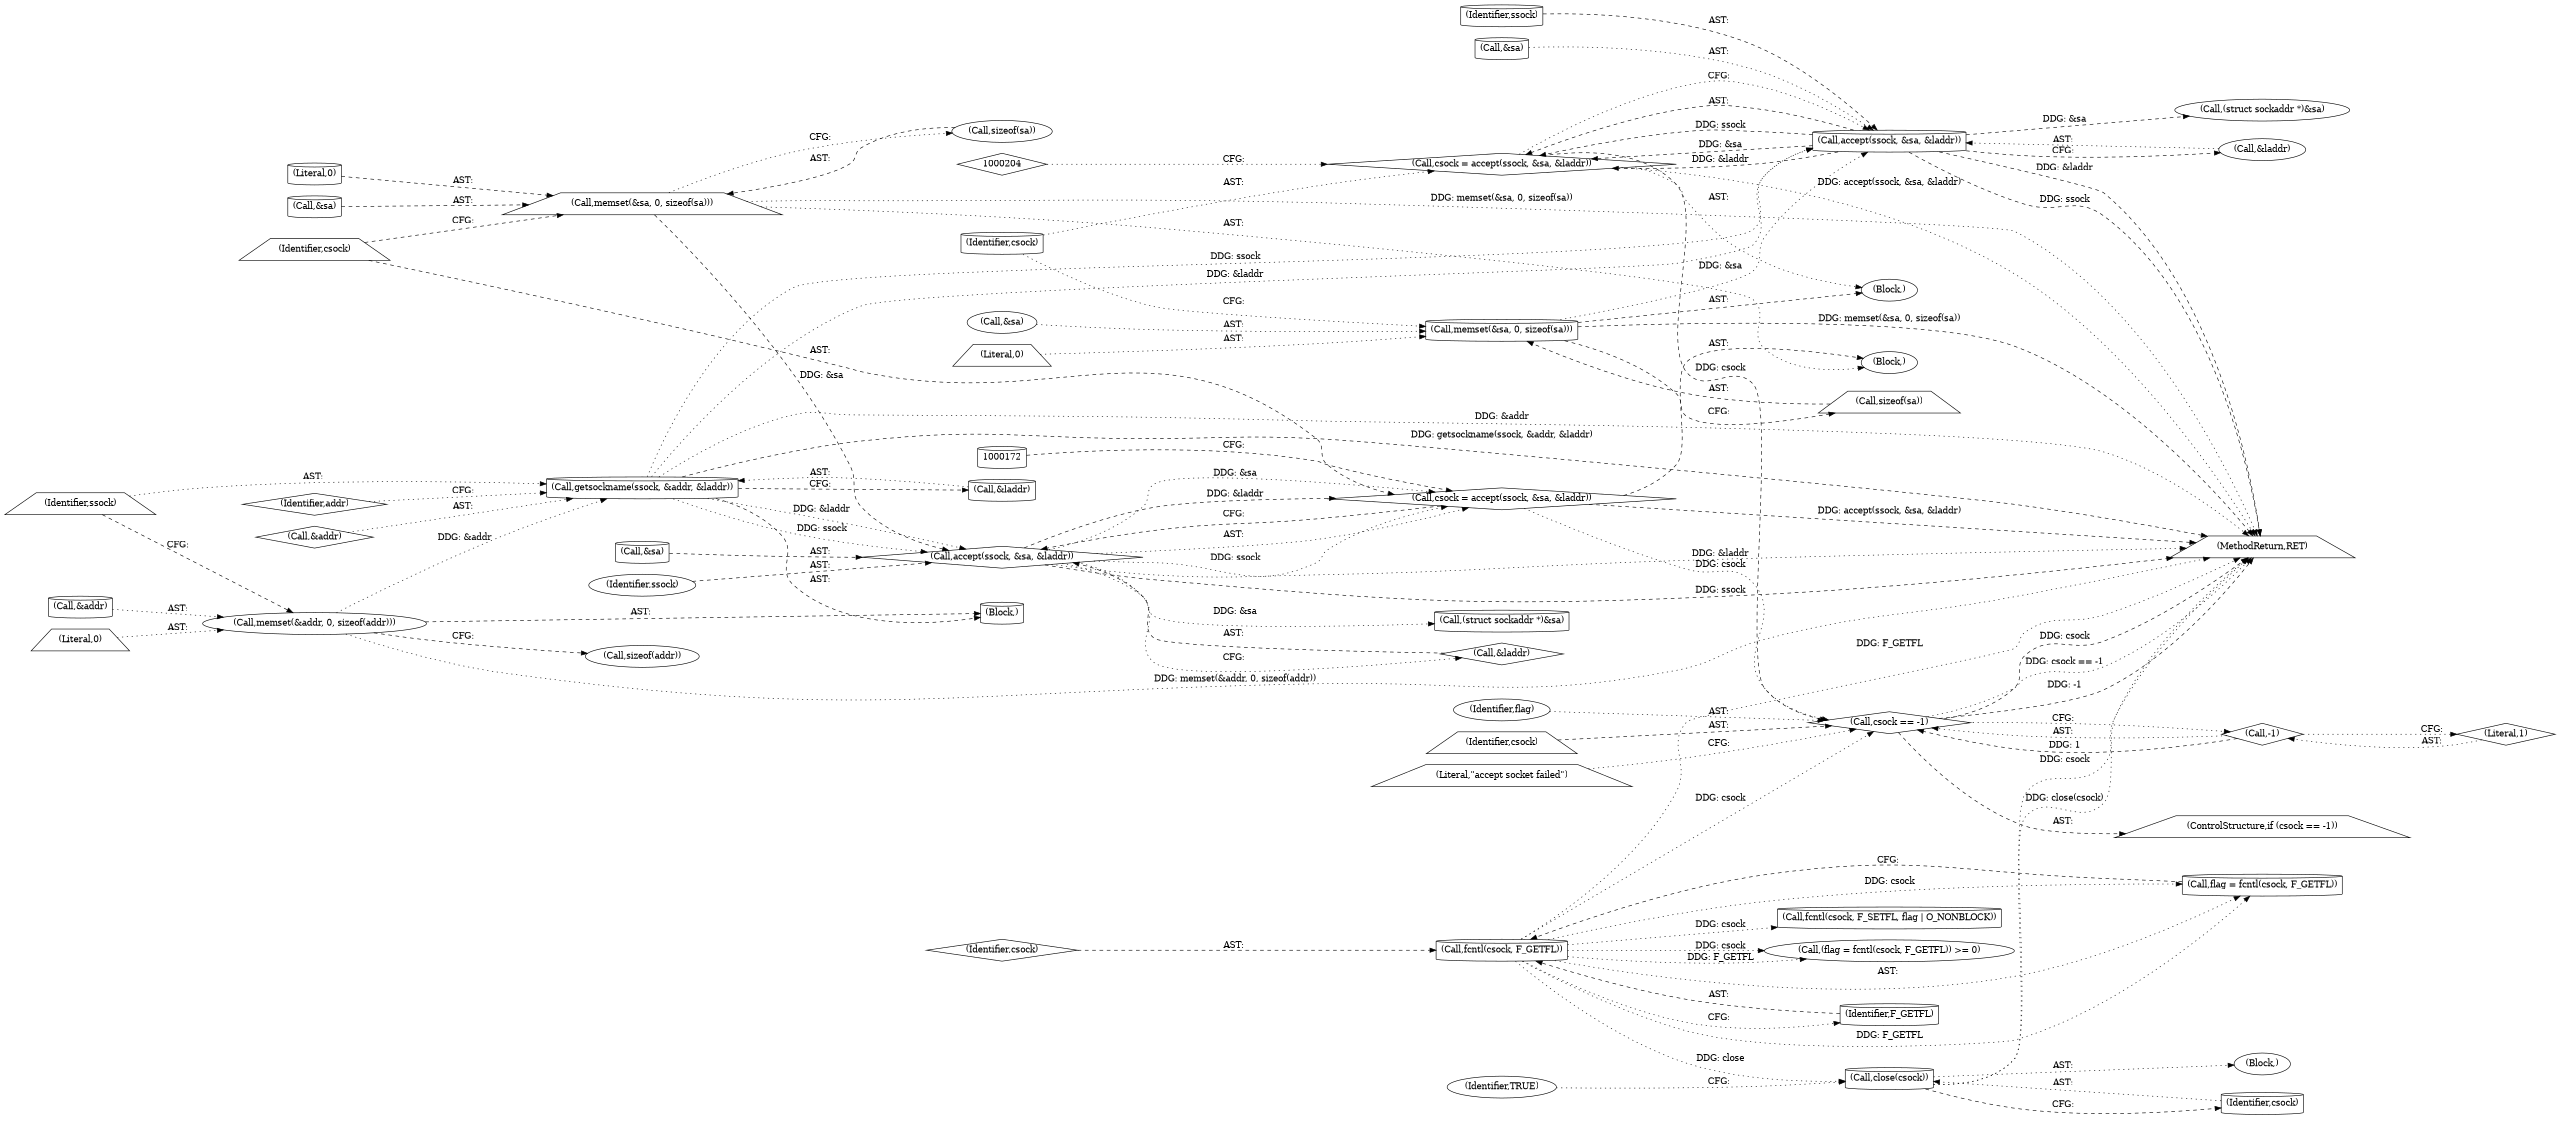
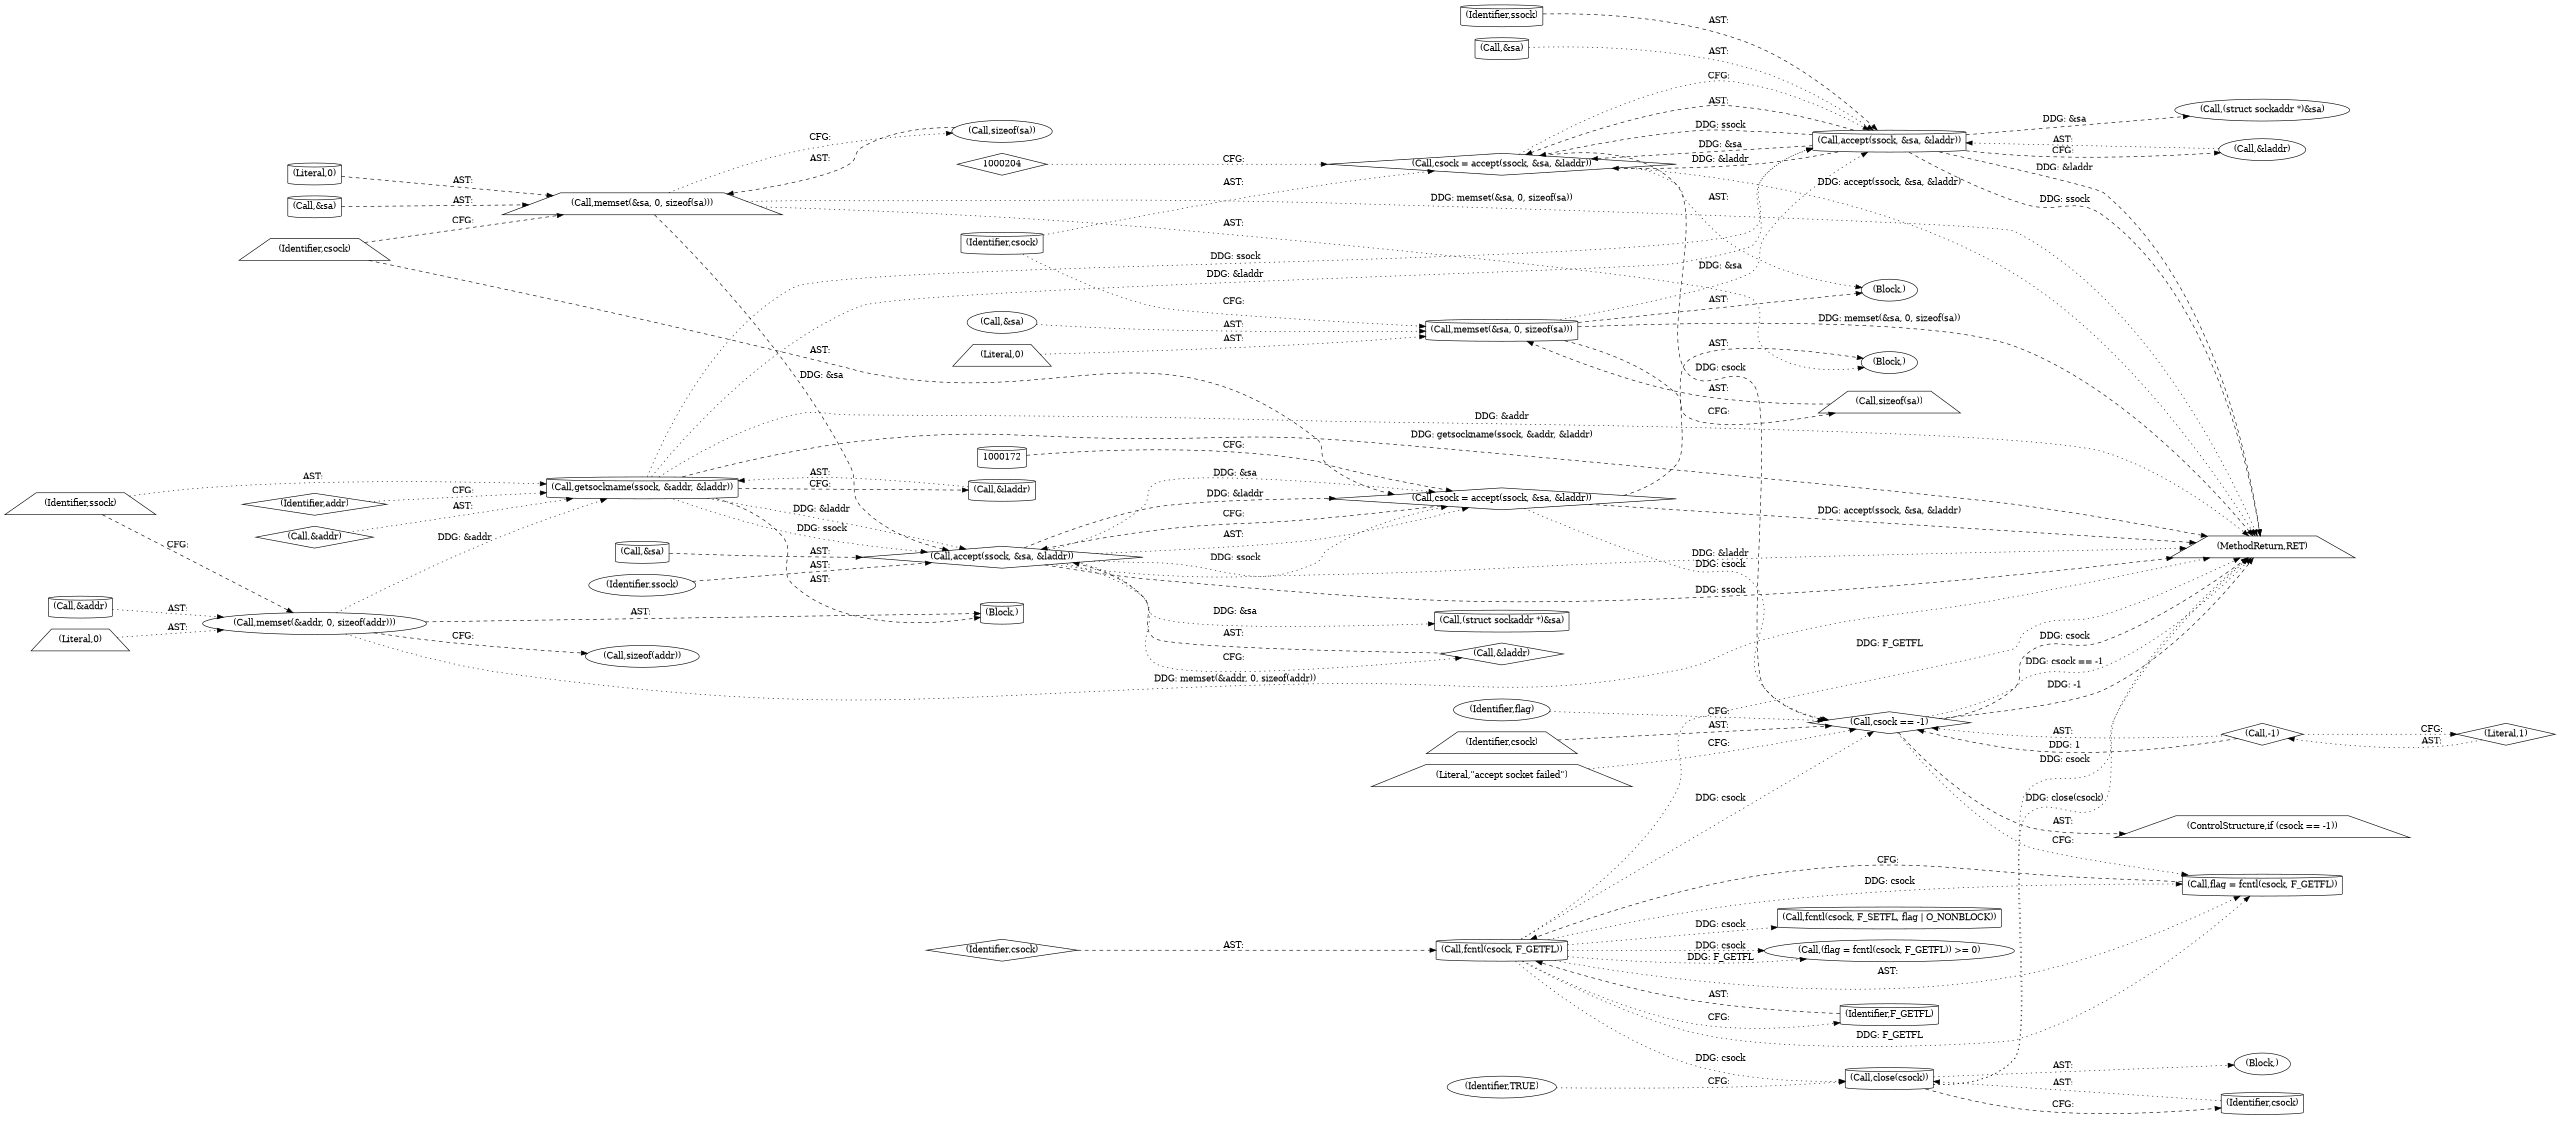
  digraph {
    rankdir=LR
    node [shape=cylinder]
    edge [style=dotted]
    n1 [label="(Call,close(csock))"]
    n2 [label="(Identifier,csock)"]
    n3 [label="(MethodReturn,RET)" shape=trapezium]
    n4 [label="(Block,)" shape=ellipse]
    n5 [label="(Call,fcntl(csock, F_GETFL))"]
    n6 [label="(Call,flag = fcntl(csock, F_GETFL))"]
    n7 [label="(Call,fcntl(csock, F_SETFL, flag | O_NONBLOCK))"]
    n8 [label="(Call,(flag = fcntl(csock, F_GETFL)) >= 0)" shape=ellipse]
    n9 [label="(Identifier,F_GETFL)"]
    n10 [label="(Call,csock == -1)" shape=diamond]
    n11 [label="(Call,-1)" shape=diamond]
    n12 [label="(ControlStructure,if (csock == -1))" shape=trapezium]
    n13 [label="(Literal,1)" shape=diamond]
    n14 [label="(Call,csock = accept(ssock, &sa, &laddr))" shape=diamond]
    n15 [label="(Call,accept(ssock, &sa, &laddr))"]
    n16 [label="(Block,)" shape=ellipse]
    n17 [label="(Call,&laddr)" shape=ellipse]
    n18 [label="(Call,(struct sockaddr *)&sa)" shape=ellipse]
    n19 [label="(Call,getsockname(ssock, &addr, &laddr))"]
    n20 [label="(Call,accept(ssock, &sa, &laddr))" shape=diamond]
    n21 [label="(Call,&laddr)"]
    n22 [label="(Block,)"]
    n23 [label="(Call,csock = accept(ssock, &sa, &laddr))" shape=diamond]
    n24 [label="(Call,(struct sockaddr *)&sa)"]
    n25 [label="(Call,&laddr)" shape=diamond]
    n26 [label="(Call,memset(&addr, 0, sizeof(addr)))" shape=ellipse]
    n27 [label="(Call,sizeof(addr))" shape=ellipse]
    n28 [label="(Call,memset(&sa, 0, sizeof(sa)))"]
    n29 [label="(Call,sizeof(sa))" shape=trapezium]
    n30 [label="(Block,)" shape=ellipse]
    n31 [label="(Call,memset(&sa, 0, sizeof(sa)))" shape=trapezium]
    n32 [label="(Call,sizeof(sa))" shape=ellipse]
    n33 [label="(Identifier,csock)" shape=diamond]
    n34 [label="(Identifier,csock)" shape=trapezium]
    n35 [label="(Identifier,addr)" shape=diamond]
    n36 [label="(Literal,\"accept socket failed\")" shape=trapezium]
    n37 [label="(Call,&sa)"]
    n38 [label="(Identifier,ssock)" shape=ellipse]
    n39 [label="(Identifier,ssock)"]
    n40 [label="(Identifier,TRUE)" shape=ellipse]
    n41 [label="(Call,&sa)" shape=ellipse]
    n42 [label="(Identifier,csock)"]
    n43 [label="(Call,&sa)"]
    n44 [label="(Call,&addr)" shape=diamond]
    n45 [label="(Literal,0)"]
    n46 [label="(Identifier,csock)" shape=trapezium]
    n47 [label="(Literal,0)" shape=trapezium]
    n48 [label="(Call,&addr)"]
    n49 [label="(Call,&sa)"]
    n50 [label="(Identifier,ssock)" shape=trapezium]
    n51 [label="(Literal,0)" shape=trapezium]
    n52 [label="(Identifier,flag)" shape=ellipse]
    1000204 [shape=diamond]
    1000172
    n1 -> n2 [label="CFG: " style=dashed]
    n1 -> n3 [label="DDG: close(csock)"]
    n1 -> n3 [label="DDG: csock"]
    n1 -> n4 [label="AST: "]
    n2 -> n1 [label="AST: "]
-   n5 -> n1 [label="DDG: close"]
+   n5 -> n1 [label="DDG: csock"]
    n5 -> n3 [label="DDG: F_GETFL"]
    n5 -> n6 [label="AST: "]
    n5 -> n6 [label="DDG: csock"]
    n5 -> n6 [label="DDG: F_GETFL"]
    n5 -> n7 [label="DDG: csock"]
    n5 -> n8 [label="DDG: csock"]
    n5 -> n8 [label="DDG: F_GETFL"]
    n5 -> n9 [label="CFG: "]
    n5 -> n10 [label="DDG: csock"]
    n6 -> n5 [label="CFG: " style=dashed]
    n9 -> n5 [label="AST: " style=dashed]
    n10 -> n3 [label="DDG: csock" style=dashed]
    n10 -> n3 [label="DDG: csock == -1"]
    n10 -> n3 [label="DDG: -1" style=dashed]
-   n10 -> n11 [label="CFG: "]
+   n10 -> n6 [label="CFG: "]
    n10 -> n12 [label="AST: " style=dashed]
    n11 -> n10 [label="AST: "]
    n11 -> n10 [label="DDG: 1" style=dashed]
    n11 -> n13 [label="CFG: "]
    n13 -> n11 [label="AST: "]
    n14 -> n3 [label="DDG: accept(ssock, &sa, &laddr)"]
    n14 -> n10 [label="DDG: csock" style=dashed]
    n14 -> n15 [label="CFG: "]
    n14 -> n16 [label="AST: "]
    n15 -> n3 [label="DDG: &laddr" style=dashed]
    n15 -> n3 [label="DDG: ssock" style=dashed]
    n15 -> n14 [label="AST: " style=dashed]
    n15 -> n14 [label="DDG: ssock" style=dashed]
    n15 -> n14 [label="DDG: &sa" style=dashed]
    n15 -> n14 [label="DDG: &laddr" style=dashed]
    n15 -> n17 [label="CFG: " style=dashed]
    n15 -> n18 [label="DDG: &sa" style=dashed]
    n17 -> n15 [label="AST: "]
    n19 -> n3 [label="DDG: &addr"]
    n19 -> n3 [label="DDG: getsockname(ssock, &addr, &laddr)" style=dashed]
    n19 -> n15 [label="DDG: ssock"]
    n19 -> n15 [label="DDG: &laddr"]
    n19 -> n20 [label="DDG: ssock"]
    n19 -> n20 [label="DDG: &laddr"]
    n19 -> n21 [label="CFG: " style=dashed]
    n19 -> n22 [label="AST: " style=dashed]
    n20 -> n3 [label="DDG: &laddr"]
    n20 -> n3 [label="DDG: ssock" style=dashed]
    n20 -> n23 [label="AST: "]
    n20 -> n23 [label="DDG: ssock"]
    n20 -> n23 [label="DDG: &sa"]
    n20 -> n23 [label="DDG: &laddr" style=dashed]
    n20 -> n24 [label="DDG: &sa"]
    n20 -> n25 [label="CFG: "]
    n21 -> n19 [label="AST: "]
    n23 -> n3 [label="DDG: accept(ssock, &sa, &laddr)" style=dashed]
    n23 -> n10 [label="DDG: csock"]
    n23 -> n20 [label="CFG: " style=dashed]
    n23 -> n30 [label="AST: " style=dashed]
    n25 -> n20 [label="AST: " style=dashed]
    n26 -> n3 [label="DDG: memset(&addr, 0, sizeof(addr))"]
    n26 -> n19 [label="DDG: &addr"]
    n26 -> n22 [label="AST: " style=dashed]
    n26 -> n27 [label="CFG: " style=dashed]
    n28 -> n3 [label="DDG: memset(&sa, 0, sizeof(sa))" style=dashed]
    n28 -> n15 [label="DDG: &sa"]
    n28 -> n16 [label="AST: " style=dashed]
    n28 -> n29 [label="CFG: " style=dashed]
    n29 -> n28 [label="AST: " style=dashed]
    n31 -> n3 [label="DDG: memset(&sa, 0, sizeof(sa))"]
    n31 -> n20 [label="DDG: &sa" style=dashed]
    n31 -> n30 [label="AST: "]
    n31 -> n32 [label="CFG: "]
    n32 -> n31 [label="AST: " style=dashed]
    n33 -> n5 [label="AST: " style=dashed]
    n34 -> n10 [label="AST: " style=dashed]
    n35 -> n19 [label="CFG: "]
    n36 -> n10 [label="CFG: "]
    n37 -> n15 [label="AST: "]
    n38 -> n20 [label="AST: " style=dashed]
    n39 -> n15 [label="AST: " style=dashed]
    n40 -> n1 [label="CFG: "]
    n41 -> n28 [label="AST: "]
    n42 -> n14 [label="AST: "]
    n42 -> n28 [label="CFG: "]
    n43 -> n31 [label="AST: " style=dashed]
    n44 -> n19 [label="AST: "]
    n45 -> n31 [label="AST: " style=dashed]
    n46 -> n23 [label="AST: " style=dashed]
    n46 -> n31 [label="CFG: " style=dashed]
    n47 -> n28 [label="AST: "]
    n48 -> n26 [label="AST: "]
    n49 -> n20 [label="AST: " style=dashed]
    n50 -> n19 [label="AST: "]
    n50 -> n26 [label="CFG: " style=dashed]
    n51 -> n26 [label="AST: "]
-   n52 -> n10 [label="AST: "]
+   n52 -> n10 [label="CFG: "]
    1000204 -> n14 [label="CFG: "]
    1000172 -> n23 [label="CFG: " style=dashed]
  }
